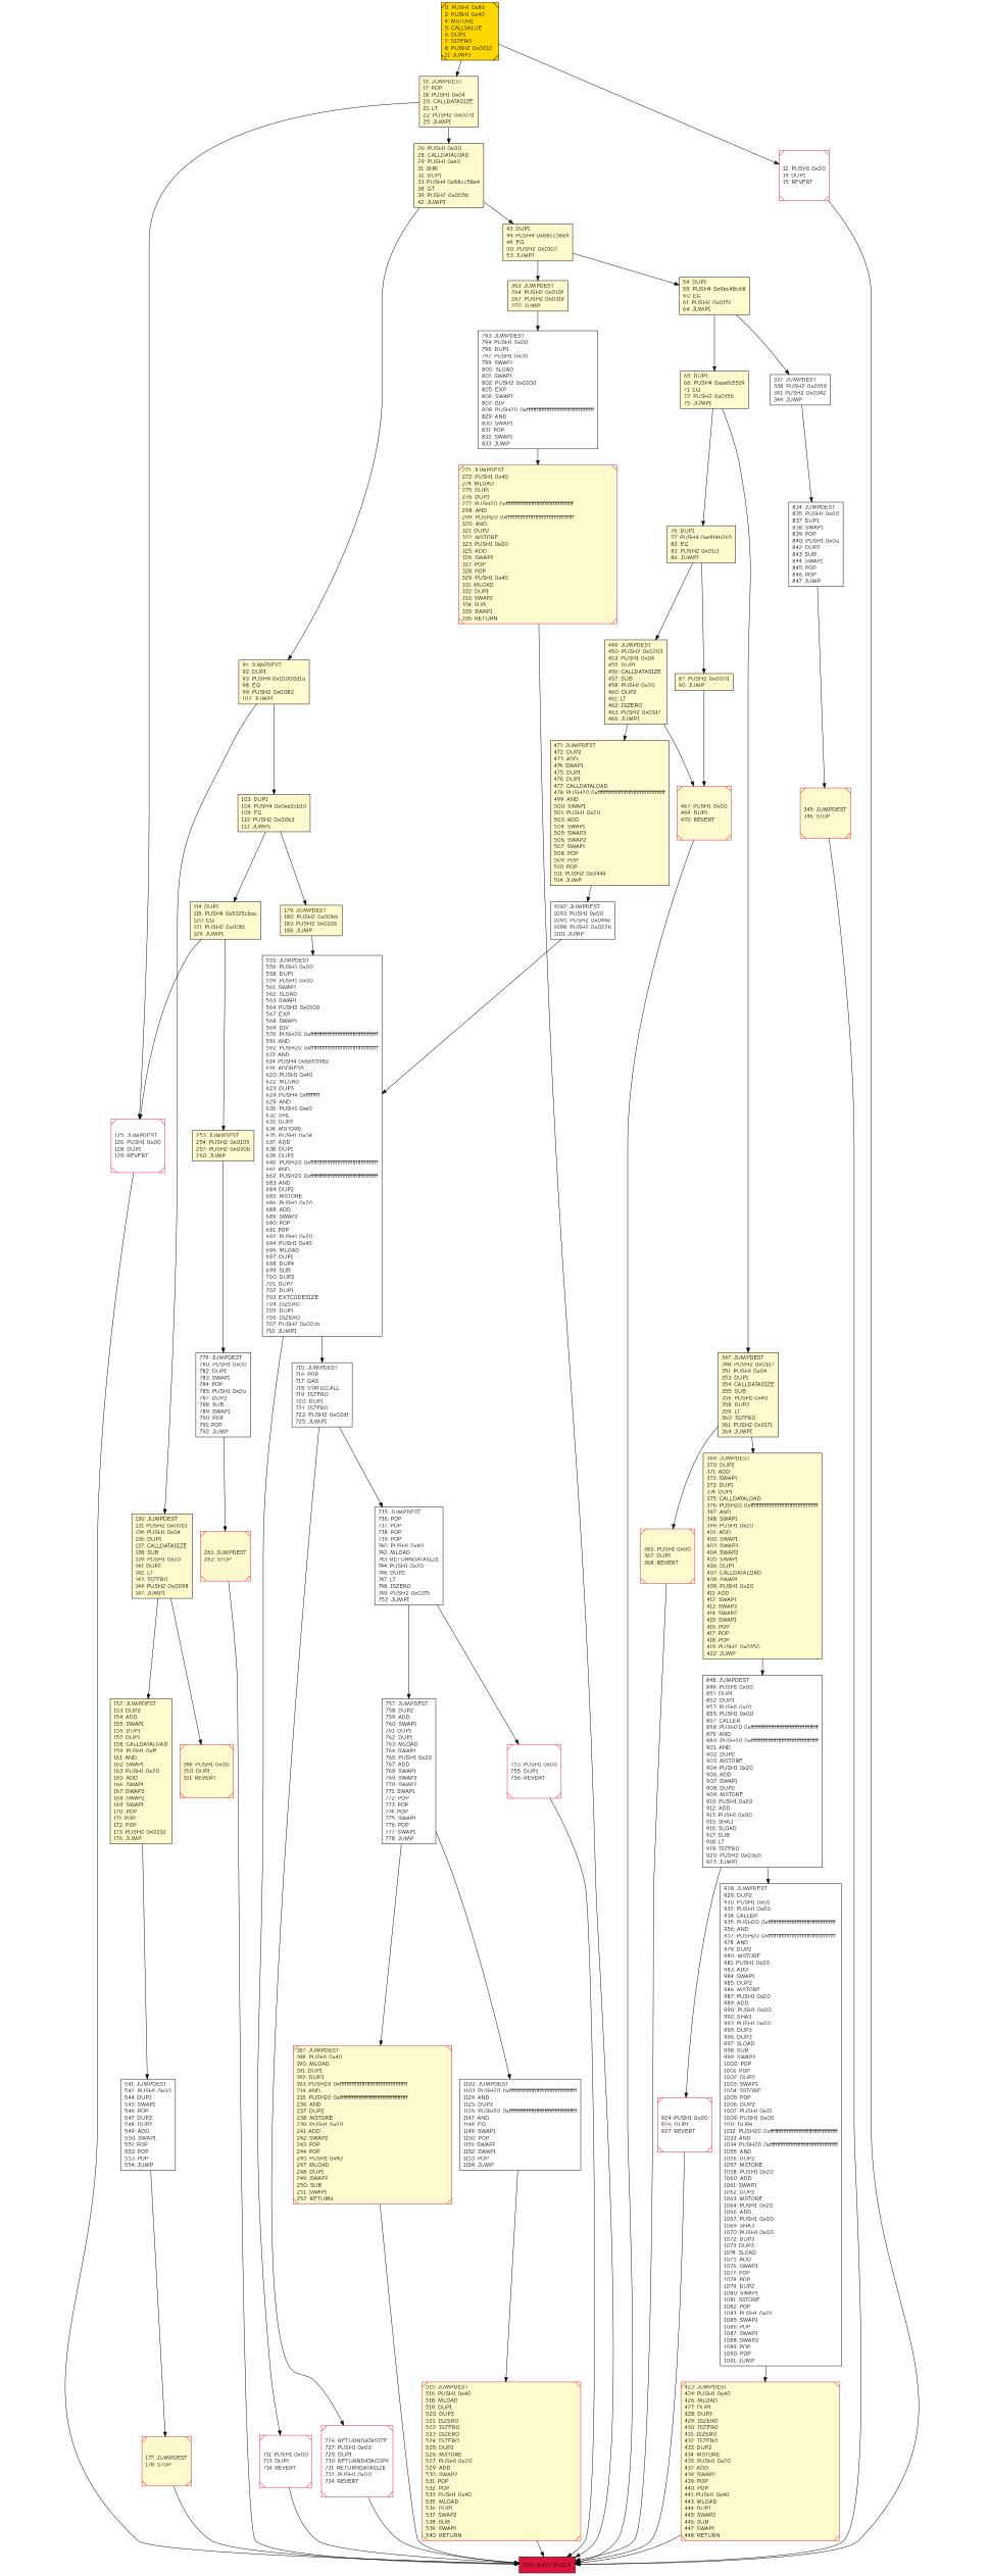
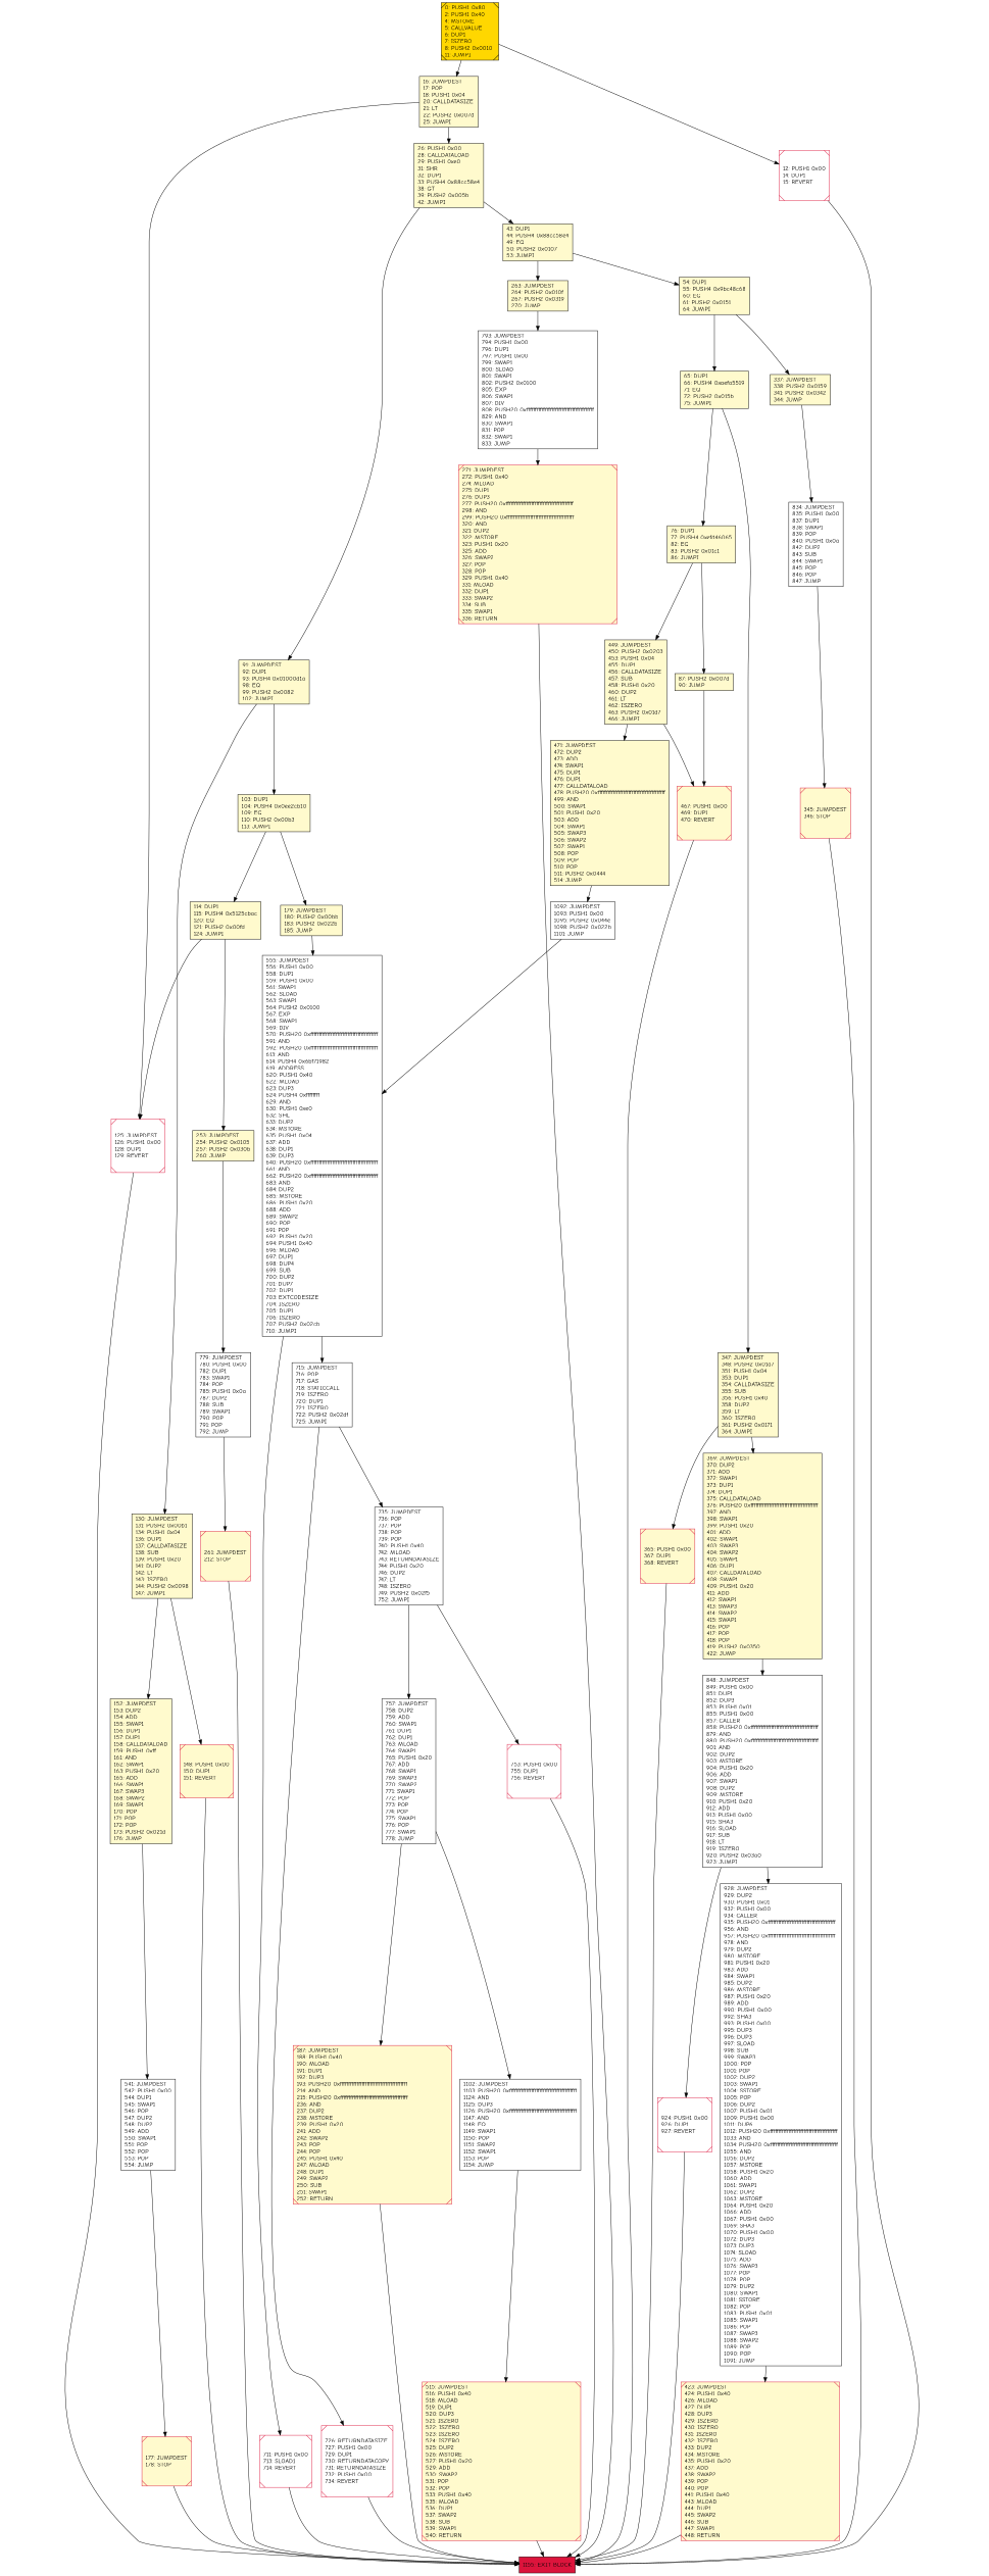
  digraph {
    fontname="Comic Neue"
    rankdir=UD
    node [color=black fillcolor=lemonchiffon fontcolor=black fontname="Comic Neue" shape=box style=filled]
    edge [fontname="Comic Neue"]
    n1 [fillcolor=crimson label="1155: EXIT BLOCK\l"]
    n2 [label="76: DUP1\l77: PUSH4 0xefd46065\l82: EQ\l83: PUSH2 0x01c1\l86: JUMPI\l"]
    n3 [label="87: PUSH2 0x007d\l90: JUMP\l"]
    n4 [label="449: JUMPDEST\l450: PUSH2 0x0203\l453: PUSH1 0x04\l455: DUP1\l456: CALLDATASIZE\l457: SUB\l458: PUSH1 0x20\l460: DUP2\l461: LT\l462: ISZERO\l463: PUSH2 0x01d7\l466: JUMPI\l"]
    n5 [color=crimson label="467: PUSH1 0x00\l469: DUP1\l470: REVERT\l" shape=Msquare]
    n6 [label="471: JUMPDEST\l472: DUP2\l473: ADD\l474: SWAP1\l475: DUP1\l476: DUP1\l477: CALLDATALOAD\l478: PUSH20 0xffffffffffffffffffffffffffffffffffffffff\l499: AND\l500: SWAP1\l501: PUSH1 0x20\l503: ADD\l504: SWAP1\l505: SWAP3\l506: SWAP2\l507: SWAP1\l508: POP\l509: POP\l510: POP\l511: PUSH2 0x0444\l514: JUMP\l"]
    n7 [color=crimson fillcolor=white label="125: JUMPDEST\l126: PUSH1 0x00\l128: DUP1\l129: REVERT\l" shape=Msquare]
    n8 [label="369: JUMPDEST\l370: DUP2\l371: ADD\l372: SWAP1\l373: DUP1\l374: DUP1\l375: CALLDATALOAD\l376: PUSH20 0xffffffffffffffffffffffffffffffffffffffff\l397: AND\l398: SWAP1\l399: PUSH1 0x20\l401: ADD\l402: SWAP1\l403: SWAP3\l404: SWAP2\l405: SWAP1\l406: DUP1\l407: CALLDATALOAD\l408: SWAP1\l409: PUSH1 0x20\l411: ADD\l412: SWAP1\l413: SWAP3\l414: SWAP2\l415: SWAP1\l416: POP\l417: POP\l418: POP\l419: PUSH2 0x0350\l422: JUMP\l"]
    n9 [fillcolor=white label="848: JUMPDEST\l849: PUSH1 0x00\l851: DUP1\l852: DUP3\l853: PUSH1 0x01\l855: PUSH1 0x00\l857: CALLER\l858: PUSH20 0xffffffffffffffffffffffffffffffffffffffff\l879: AND\l880: PUSH20 0xffffffffffffffffffffffffffffffffffffffff\l901: AND\l902: DUP2\l903: MSTORE\l904: PUSH1 0x20\l906: ADD\l907: SWAP1\l908: DUP2\l909: MSTORE\l910: PUSH1 0x20\l912: ADD\l913: PUSH1 0x00\l915: SHA3\l916: SLOAD\l917: SUB\l918: LT\l919: ISZERO\l920: PUSH2 0x03a0\l923: JUMPI\l"]
    n10 [fillcolor=white label="928: JUMPDEST\l929: DUP2\l930: PUSH1 0x01\l932: PUSH1 0x00\l934: CALLER\l935: PUSH20 0xffffffffffffffffffffffffffffffffffffffff\l956: AND\l957: PUSH20 0xffffffffffffffffffffffffffffffffffffffff\l978: AND\l979: DUP2\l980: MSTORE\l981: PUSH1 0x20\l983: ADD\l984: SWAP1\l985: DUP2\l986: MSTORE\l987: PUSH1 0x20\l989: ADD\l990: PUSH1 0x00\l992: SHA3\l993: PUSH1 0x00\l995: DUP3\l996: DUP3\l997: SLOAD\l998: SUB\l999: SWAP3\l1000: POP\l1001: POP\l1002: DUP2\l1003: SWAP1\l1004: SSTORE\l1005: POP\l1006: DUP2\l1007: PUSH1 0x01\l1009: PUSH1 0x00\l1011: DUP6\l1012: PUSH20 0xffffffffffffffffffffffffffffffffffffffff\l1033: AND\l1034: PUSH20 0xffffffffffffffffffffffffffffffffffffffff\l1055: AND\l1056: DUP2\l1057: MSTORE\l1058: PUSH1 0x20\l1060: ADD\l1061: SWAP1\l1062: DUP2\l1063: MSTORE\l1064: PUSH1 0x20\l1066: ADD\l1067: PUSH1 0x00\l1069: SHA3\l1070: PUSH1 0x00\l1072: DUP3\l1073: DUP3\l1074: SLOAD\l1075: ADD\l1076: SWAP3\l1077: POP\l1078: POP\l1079: DUP2\l1080: SWAP1\l1081: SSTORE\l1082: POP\l1083: PUSH1 0x01\l1085: SWAP1\l1086: POP\l1087: SWAP3\l1088: SWAP2\l1089: POP\l1090: POP\l1091: JUMP\l"]
    n11 [color=crimson fillcolor=white label="924: PUSH1 0x00\l926: DUP1\l927: REVERT\l" shape=Msquare]
-   n12 [label="363: JUMPDEST\l264: PUSH2 0x010f\l267: PUSH2 0x0319\l270: JUMP\l"]
+   n12 [label="263: JUMPDEST\l264: PUSH2 0x010f\l267: PUSH2 0x0319\l270: JUMP\l"]
    n13 [fillcolor=white label="793: JUMPDEST\l794: PUSH1 0x00\l796: DUP1\l797: PUSH1 0x00\l799: SWAP1\l800: SLOAD\l801: SWAP1\l802: PUSH2 0x0100\l805: EXP\l806: SWAP1\l807: DIV\l808: PUSH20 0xffffffffffffffffffffffffffffffffffffffff\l829: AND\l830: SWAP1\l831: POP\l832: SWAP1\l833: JUMP\l"]
    n14 [color=crimson label="271: JUMPDEST\l272: PUSH1 0x40\l274: MLOAD\l275: DUP1\l276: DUP3\l277: PUSH20 0xffffffffffffffffffffffffffffffffffffffff\l298: AND\l299: PUSH20 0xffffffffffffffffffffffffffffffffffffffff\l320: AND\l321: DUP2\l322: MSTORE\l323: PUSH1 0x20\l325: ADD\l326: SWAP2\l327: POP\l328: POP\l329: PUSH1 0x40\l331: MLOAD\l332: DUP1\l333: SWAP2\l334: SUB\l335: SWAP1\l336: RETURN\l" shape=Msquare]
    n15 [fillcolor=white label="757: JUMPDEST\l758: DUP2\l759: ADD\l760: SWAP1\l761: DUP1\l762: DUP1\l763: MLOAD\l764: SWAP1\l765: PUSH1 0x20\l767: ADD\l768: SWAP1\l769: SWAP3\l770: SWAP2\l771: SWAP1\l772: POP\l773: POP\l774: POP\l775: SWAP1\l776: POP\l777: SWAP1\l778: JUMP\l"]
    n16 [fillcolor=white label="1102: JUMPDEST\l1103: PUSH20 0xffffffffffffffffffffffffffffffffffffffff\l1124: AND\l1125: DUP3\l1126: PUSH20 0xffffffffffffffffffffffffffffffffffffffff\l1147: AND\l1148: EQ\l1149: SWAP1\l1150: POP\l1151: SWAP2\l1152: SWAP1\l1153: POP\l1154: JUMP\l"]
    n17 [color=crimson label="187: JUMPDEST\l188: PUSH1 0x40\l190: MLOAD\l191: DUP1\l192: DUP3\l193: PUSH20 0xffffffffffffffffffffffffffffffffffffffff\l214: AND\l215: PUSH20 0xffffffffffffffffffffffffffffffffffffffff\l236: AND\l237: DUP2\l238: MSTORE\l239: PUSH1 0x20\l241: ADD\l242: SWAP2\l243: POP\l244: POP\l245: PUSH1 0x40\l247: MLOAD\l248: DUP1\l249: SWAP2\l250: SUB\l251: SWAP1\l252: RETURN\l" shape=Msquare]
    n18 [color=crimson label="515: JUMPDEST\l516: PUSH1 0x40\l518: MLOAD\l519: DUP1\l520: DUP3\l521: ISZERO\l522: ISZERO\l523: ISZERO\l524: ISZERO\l525: DUP2\l526: MSTORE\l527: PUSH1 0x20\l529: ADD\l530: SWAP2\l531: POP\l532: POP\l533: PUSH1 0x40\l535: MLOAD\l536: DUP1\l537: SWAP2\l538: SUB\l539: SWAP1\l540: RETURN\l" shape=Msquare]
-   n19 [color=crimson label="261: JUMPDEST\l262: STOP\l" shape=Msquare]
+   n19 [color=crimson label="261: JUMPDEST\l212: STOP\l" shape=Msquare]
    n20 [label="347: JUMPDEST\l348: PUSH2 0x01a7\l351: PUSH1 0x04\l353: DUP1\l354: CALLDATASIZE\l355: SUB\l356: PUSH1 0x40\l358: DUP2\l359: LT\l360: ISZERO\l361: PUSH2 0x0171\l364: JUMPI\l"]
    n21 [color=crimson label="365: PUSH1 0x00\l367: DUP1\l368: REVERT\l" shape=Msquare]
    n22 [color=crimson label="423: JUMPDEST\l424: PUSH1 0x40\l426: MLOAD\l427: DUP1\l428: DUP3\l429: ISZERO\l430: ISZERO\l431: ISZERO\l432: ISZERO\l433: DUP2\l434: MSTORE\l435: PUSH1 0x20\l437: ADD\l438: SWAP2\l439: POP\l440: POP\l441: PUSH1 0x40\l443: MLOAD\l444: DUP1\l445: SWAP2\l446: SUB\l447: SWAP1\l448: RETURN\l" shape=Msquare]
    n23 [label="103: DUP1\l104: PUSH4 0x0ee2cb10\l109: EQ\l110: PUSH2 0x00b3\l113: JUMPI\l"]
-   n24 [label="179: JUMPDEST\l180: PUSH2 0x00bb\l183: PUSH2 0x022b\l186: JUMP\l"]
+   n24 [label="179: JUMPDEST\l180: PUSH2 0x00bb\l183: PUSH2 0x022b\l185: JUMP\l"]
    n25 [label="114: DUP1\l115: PUSH4 0x5125cbac\l120: EQ\l121: PUSH2 0x00fd\l124: JUMPI\l"]
    n26 [fillcolor=white label="555: JUMPDEST\l556: PUSH1 0x00\l558: DUP1\l559: PUSH1 0x00\l561: SWAP1\l562: SLOAD\l563: SWAP1\l564: PUSH2 0x0100\l567: EXP\l568: SWAP1\l569: DIV\l570: PUSH20 0xffffffffffffffffffffffffffffffffffffffff\l591: AND\l592: PUSH20 0xffffffffffffffffffffffffffffffffffffffff\l613: AND\l614: PUSH4 0x6bf71982\l619: ADDRESS\l620: PUSH1 0x40\l622: MLOAD\l623: DUP3\l624: PUSH4 0xffffffff\l629: AND\l630: PUSH1 0xe0\l632: SHL\l633: DUP2\l634: MSTORE\l635: PUSH1 0x04\l637: ADD\l638: DUP1\l639: DUP3\l640: PUSH20 0xffffffffffffffffffffffffffffffffffffffff\l661: AND\l662: PUSH20 0xffffffffffffffffffffffffffffffffffffffff\l683: AND\l684: DUP2\l685: MSTORE\l686: PUSH1 0x20\l688: ADD\l689: SWAP2\l690: POP\l691: POP\l692: PUSH1 0x20\l694: PUSH1 0x40\l696: MLOAD\l697: DUP1\l698: DUP4\l699: SUB\l700: DUP2\l701: DUP7\l702: DUP1\l703: EXTCODESIZE\l704: ISZERO\l705: DUP1\l706: ISZERO\l707: PUSH2 0x02cb\l710: JUMPI\l"]
    n27 [label="253: JUMPDEST\l254: PUSH2 0x0105\l257: PUSH2 0x030b\l260: JUMP\l"]
    n28 [fillcolor=gold label="0: PUSH1 0x80\l2: PUSH1 0x40\l4: MSTORE\l5: CALLVALUE\l6: DUP1\l7: ISZERO\l8: PUSH2 0x0010\l11: JUMPI\l" shape=Msquare]
    n29 [label="16: JUMPDEST\l17: POP\l18: PUSH1 0x04\l20: CALLDATASIZE\l21: LT\l22: PUSH2 0x007d\l25: JUMPI\l"]
    n30 [color=crimson fillcolor=white label="12: PUSH1 0x00\l14: DUP1\l15: REVERT\l" shape=Msquare]
    n31 [label="26: PUSH1 0x00\l28: CALLDATALOAD\l29: PUSH1 0xe0\l31: SHR\l32: DUP1\l33: PUSH4 0x88cc58e4\l38: GT\l39: PUSH2 0x005b\l42: JUMPI\l"]
    n32 [label="152: JUMPDEST\l153: DUP2\l154: ADD\l155: SWAP1\l156: DUP1\l157: DUP1\l158: CALLDATALOAD\l159: PUSH1 0xff\l161: AND\l162: SWAP1\l163: PUSH1 0x20\l165: ADD\l166: SWAP1\l167: SWAP3\l168: SWAP2\l169: SWAP1\l170: POP\l171: POP\l172: POP\l173: PUSH2 0x021d\l176: JUMP\l"]
    n33 [fillcolor=white label="541: JUMPDEST\l542: PUSH1 0x00\l544: DUP1\l545: SWAP1\l546: POP\l547: DUP2\l548: DUP2\l549: ADD\l550: SWAP1\l551: POP\l552: POP\l553: POP\l554: JUMP\l"]
    n34 [color=crimson label="177: JUMPDEST\l178: STOP\l" shape=Msquare]
    n35 [label="130: JUMPDEST\l131: PUSH2 0x00b1\l134: PUSH1 0x04\l136: DUP1\l137: CALLDATASIZE\l138: SUB\l139: PUSH1 0x20\l141: DUP2\l142: LT\l143: ISZERO\l144: PUSH2 0x0098\l147: JUMPI\l"]
    n36 [color=crimson label="148: PUSH1 0x00\l150: DUP1\l151: REVERT\l" shape=Msquare]
    n37 [fillcolor=white label="779: JUMPDEST\l780: PUSH1 0x00\l782: DUP1\l783: SWAP1\l784: POP\l785: PUSH1 0x0a\l787: DUP2\l788: SUB\l789: SWAP1\l790: POP\l791: POP\l792: JUMP\l"]
    n38 [label="43: DUP1\l44: PUSH4 0x88cc58e4\l49: EQ\l50: PUSH2 0x0107\l53: JUMPI\l"]
    n39 [label="91: JUMPDEST\l92: DUP1\l93: PUSH4 0x01000d1a\l98: EQ\l99: PUSH2 0x0082\l102: JUMPI\l"]
    n40 [label="54: DUP1\l55: PUSH4 0x9bc48c68\l60: EQ\l61: PUSH2 0x0151\l64: JUMPI\l"]
    n41 [label="65: DUP1\l66: PUSH4 0xaefa5519\l71: EQ\l72: PUSH2 0x015b\l75: JUMPI\l"]
-   n42 [fillcolor=white label="337: JUMPDEST\l338: PUSH2 0x0159\l341: PUSH2 0x0342\l344: JUMP\l"]
+   n42 [label="337: JUMPDEST\l338: PUSH2 0x0159\l341: PUSH2 0x0342\l344: JUMP\l"]
    n43 [fillcolor=white label="834: JUMPDEST\l835: PUSH1 0x00\l837: DUP1\l838: SWAP1\l839: POP\l840: PUSH1 0x0a\l842: DUP2\l843: SUB\l844: SWAP1\l845: POP\l846: POP\l847: JUMP\l"]
    n44 [fillcolor=white label="735: JUMPDEST\l736: POP\l737: POP\l738: POP\l739: POP\l740: PUSH1 0x40\l742: MLOAD\l743: RETURNDATASIZE\l744: PUSH1 0x20\l746: DUP2\l747: LT\l748: ISZERO\l749: PUSH2 0x02f5\l752: JUMPI\l"]
    n45 [color=crimson fillcolor=white label="753: PUSH1 0x00\l755: DUP1\l756: REVERT\l" shape=Msquare]
    n46 [fillcolor=white label="1092: JUMPDEST\l1093: PUSH1 0x00\l1095: PUSH2 0x044e\l1098: PUSH2 0x022b\l1101: JUMP\l"]
    n47 [fillcolor=white label="715: JUMPDEST\l716: POP\l717: GAS\l718: STATICCALL\l719: ISZERO\l720: DUP1\l721: ISZERO\l722: PUSH2 0x02df\l725: JUMPI\l"]
-   n48 [color=crimson fillcolor=white label="711: PUSH1 0x00\l713: DUP1\l714: REVERT\l" shape=Msquare]
+   n48 [color=crimson fillcolor=white label="711: PUSH1 0x00\l713: SLOAD1\l714: REVERT\l" shape=Msquare]
    n49 [color=crimson label="345: JUMPDEST\l346: STOP\l" shape=Msquare]
    n50 [color=crimson fillcolor=white label="726: RETURNDATASIZE\l727: PUSH1 0x00\l729: DUP1\l730: RETURNDATACOPY\l731: RETURNDATASIZE\l732: PUSH1 0x00\l734: REVERT\l" shape=Msquare]
    n2 -> n3
    n2 -> n4
    n3 -> n5
    n4 -> n5
    n4 -> n6
    n5 -> n1
    n6 -> n46
    n7 -> n1
    n8 -> n9
    n9 -> n10
    n9 -> n11
    n10 -> n22
    n11 -> n1
    n12 -> n13
    n13 -> n14
    n14 -> n1
    n15 -> n16
    n15 -> n17
    n16 -> n18
    n17 -> n1
    n18 -> n1
    n19 -> n1
    n20 -> n8
    n20 -> n21
    n21 -> n1
    n22 -> n1
    n23 -> n24
    n23 -> n25
    n24 -> n26
    n25 -> n7
    n25 -> n27
    n26 -> n47
    n26 -> n48
    n27 -> n37
    n28 -> n29
    n28 -> n30
    n29 -> n7
    n29 -> n31
    n30 -> n1
    n31 -> n38
    n31 -> n39
    n32 -> n33
    n33 -> n34
    n34 -> n1
    n35 -> n32
    n35 -> n36
+   n36 -> n1
    n37 -> n19
    n38 -> n12
    n38 -> n40
    n39 -> n23
    n39 -> n35
    n40 -> n41
    n40 -> n42
    n41 -> n2
    n41 -> n20
    n42 -> n43
    n43 -> n49
    n44 -> n15
    n44 -> n45
    n45 -> n1
    n46 -> n26
    n47 -> n44
    n47 -> n50
    n48 -> n1
    n49 -> n1
    n50 -> n1
  }
